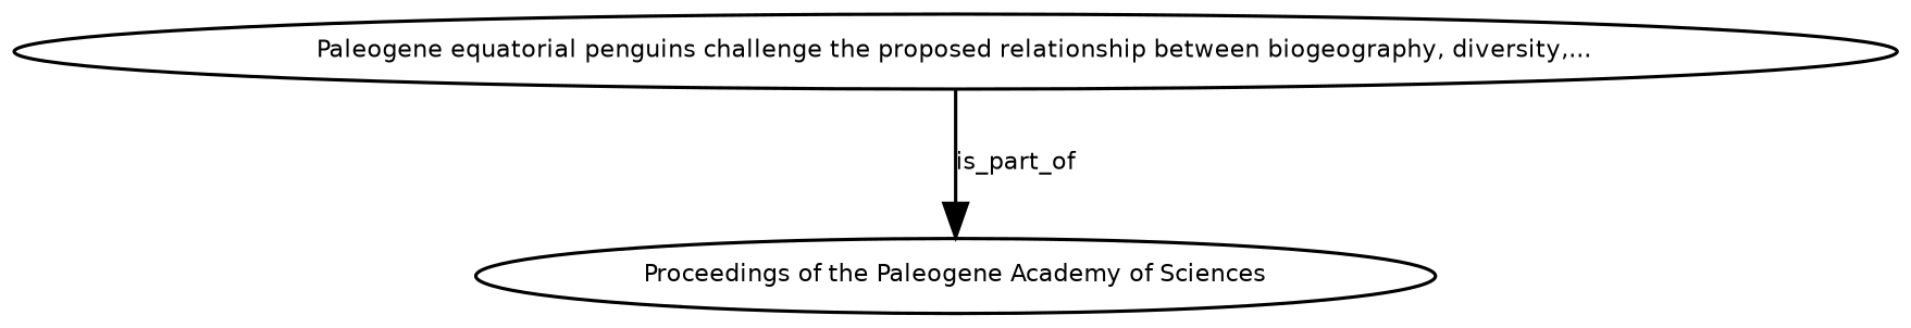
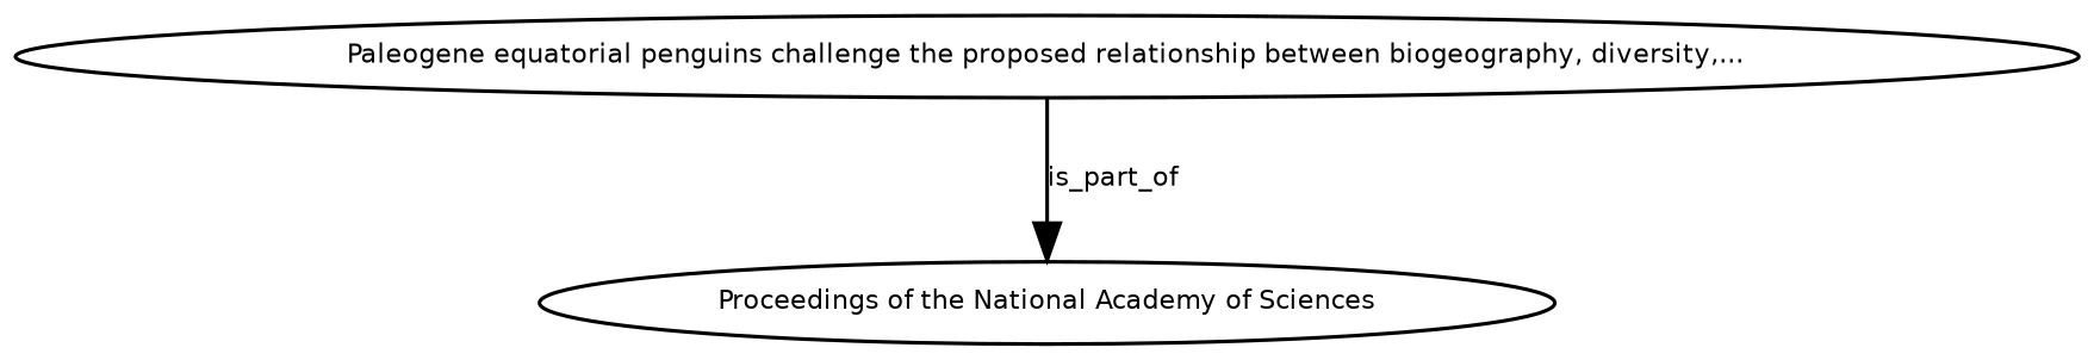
  digraph {
    node [fontname=Helvetica fontsize=7]
-   n1 [height=0.27433100247 label="Proceedings of the Paleogene Academy of Sciences" width=0.27433100247]
+   n1 [height=0.27433100247 label="Proceedings of the National Academy of Sciences" width=0.27433100247]
    n2 [height=0.27433100247 label="Paleogene equatorial penguins challenge the proposed relationship between biogeography, diversity,..." width=0.27433100247]
    n2 -> n1 [fontname=Helvetica fontsize=7 label=is_part_of]
  }
